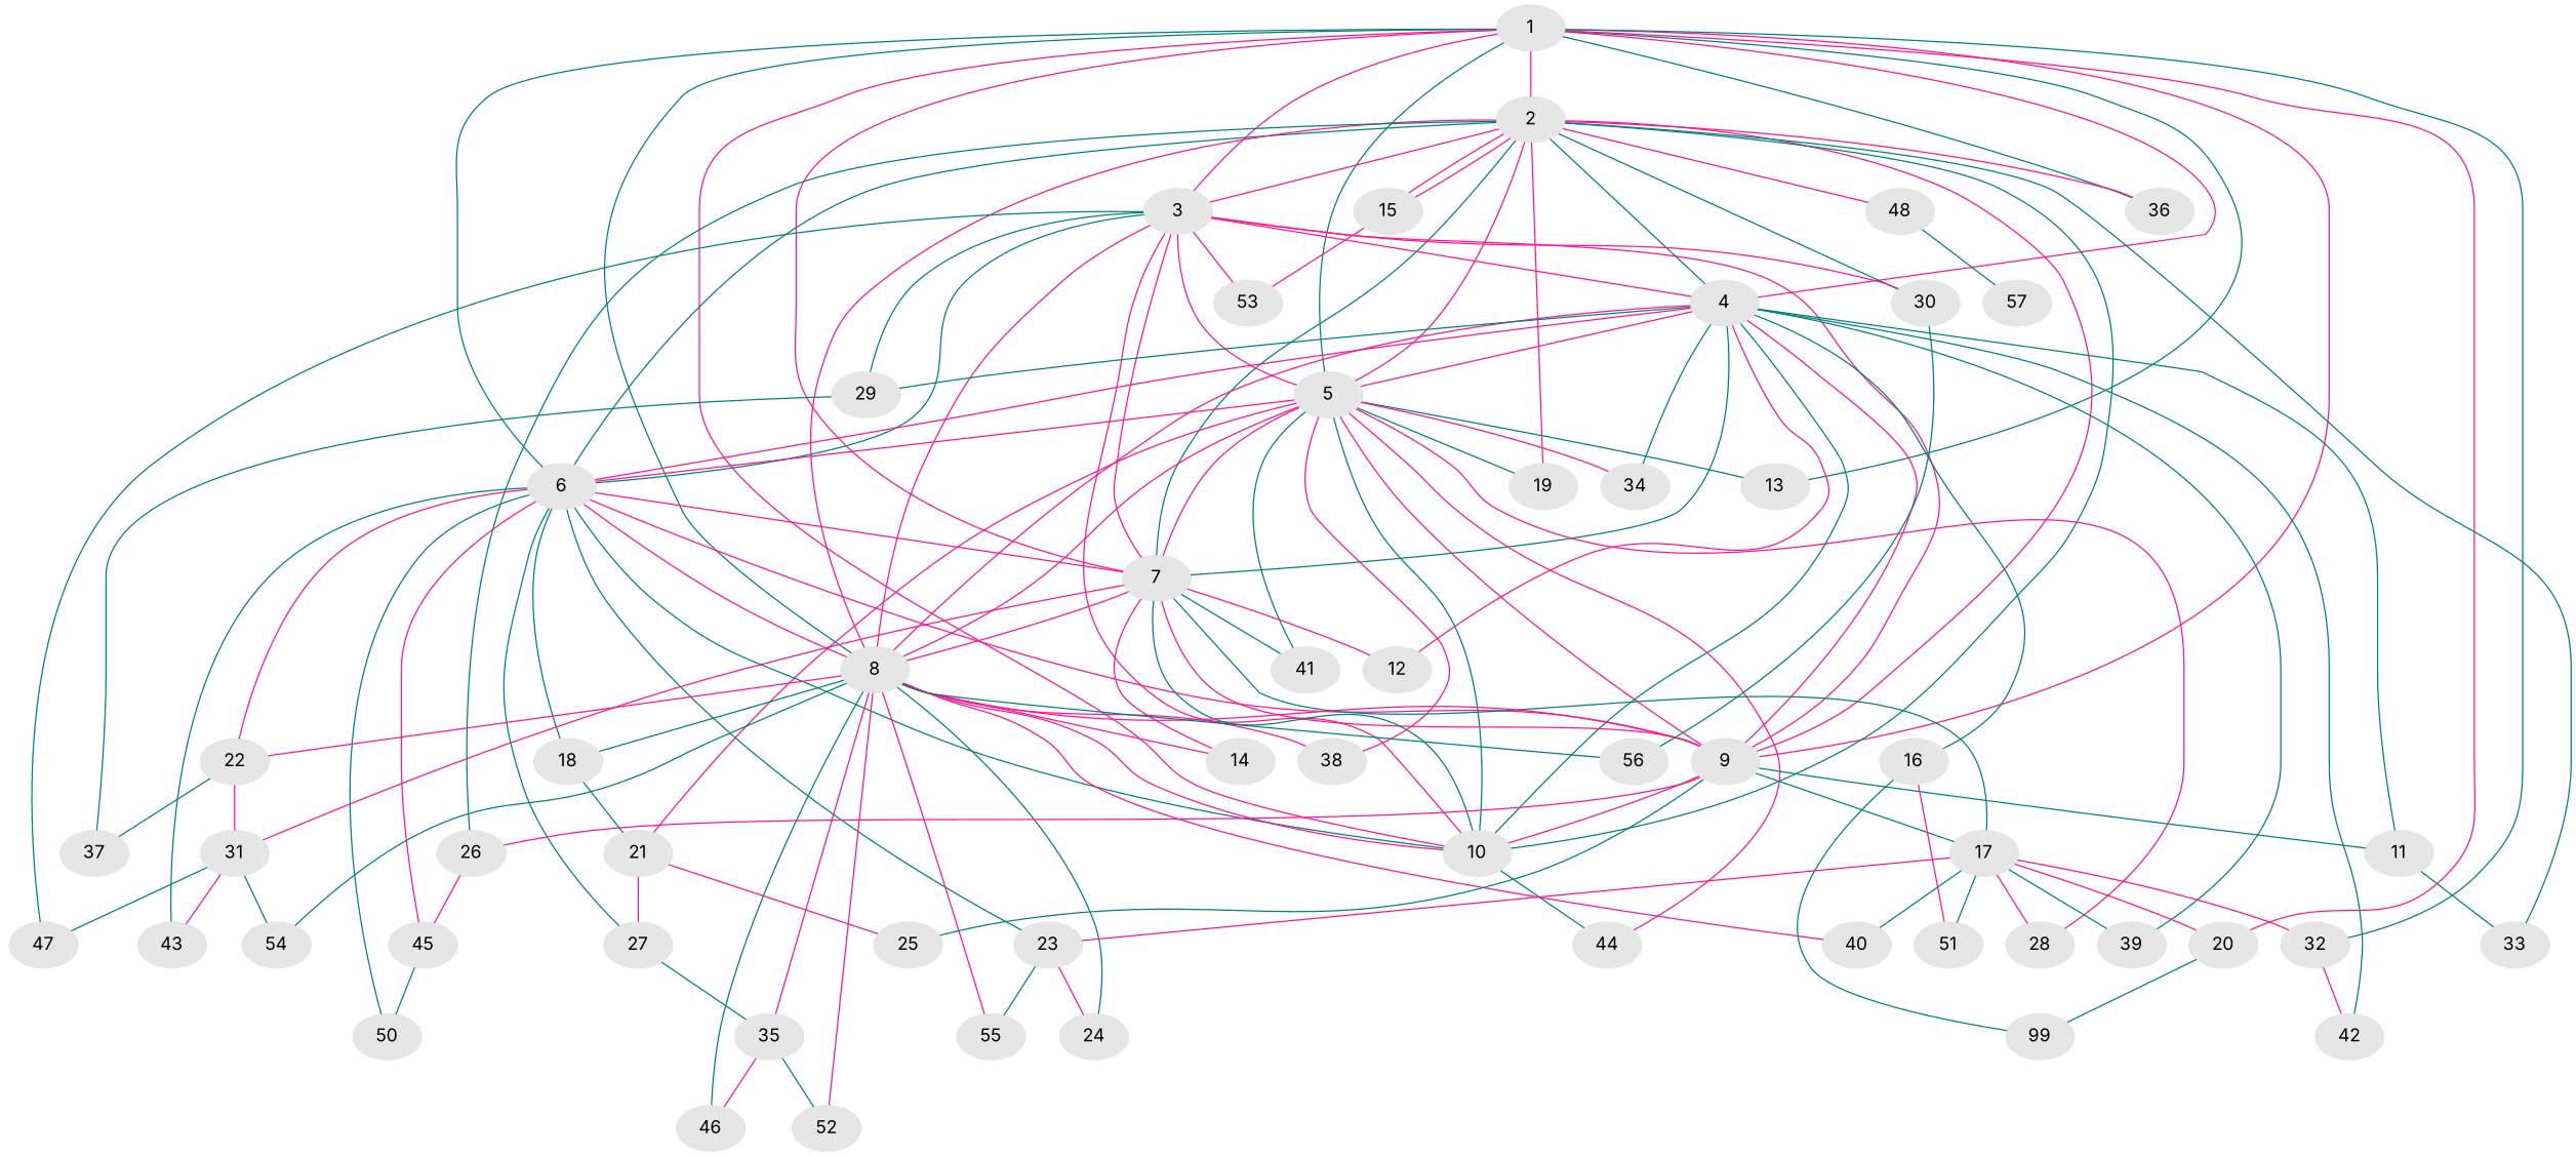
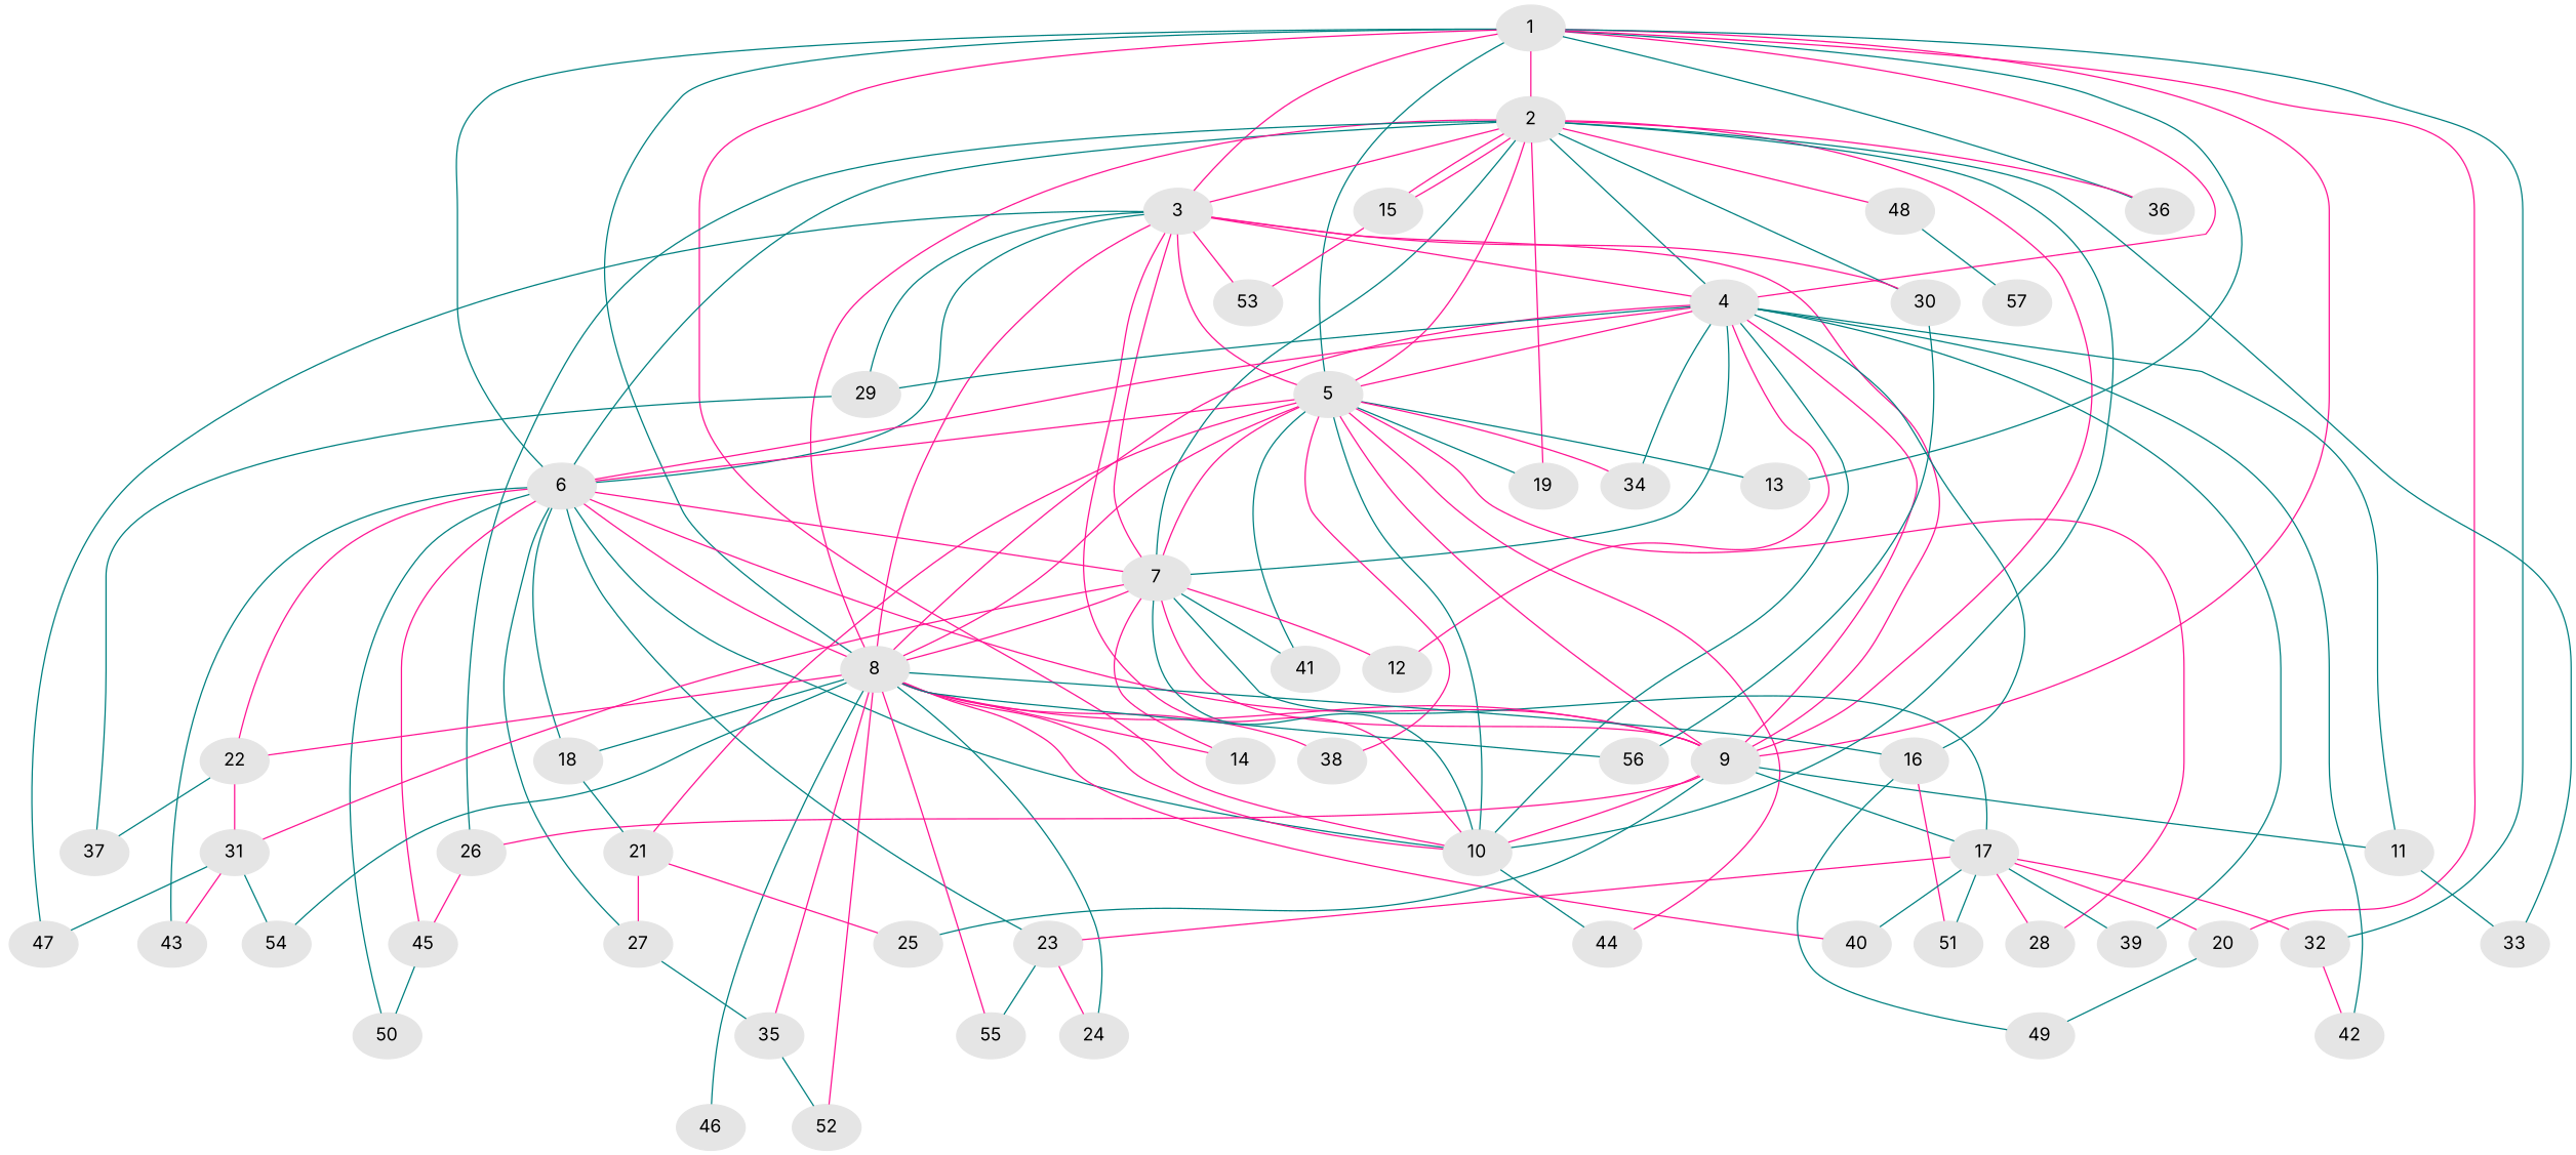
  graph {
    fontname=Inter
    node [color=gray90 fontname=Inter style=filled]
    edge [color=deeppink fontname=Inter]
    1
    2
    3
    4
    5
    6
    7
    8
    9
    10
    13
    20
    32
    36
    15
    19
    26
    30
    33
    48
    29
    47
    53
    11
    12
    16
    34
    39
    42
    21
    28
    38
    41
    44
    18
    22
    23
    27
    43
    45
    50
    14
    17
    31
    24
    35
    40
    46
    52
    54
    55
    56
    25
-   49 [label=99]
+   49
    57
    37
    51
    1 -- 2
    1 -- 3
    1 -- 4
    1 -- 5 [color=teal]
    1 -- 6 [color=teal]
-   1 -- 7
    1 -- 8 [color=teal]
    1 -- 9
    1 -- 10
    1 -- 13 [color=teal]
    1 -- 20
    1 -- 32 [color=teal]
    1 -- 36 [color=teal]
    2 -- 3
    2 -- 4 [color=teal]
    2 -- 5
    2 -- 6 [color=teal]
    2 -- 7 [color=teal]
    2 -- 8
    2 -- 9
    2 -- 10 [color=teal]
    2 -- 36
    2 -- 15
    2 -- 15
    2 -- 19
    2 -- 26 [color=teal]
    2 -- 30 [color=teal]
    2 -- 33 [color=teal]
    2 -- 48
    3 -- 4
    3 -- 5
    3 -- 6 [color=teal]
    3 -- 7
    3 -- 8
    3 -- 9
    3 -- 10
    3 -- 30
    3 -- 29 [color=teal]
    3 -- 47 [color=teal]
    3 -- 53
    4 -- 5
    4 -- 6
    4 -- 7 [color=teal]
    4 -- 8
    4 -- 9
    4 -- 10 [color=teal]
    4 -- 29 [color=teal]
    4 -- 11 [color=teal]
    4 -- 12
    4 -- 16 [color=teal]
    4 -- 34 [color=teal]
    4 -- 39 [color=teal]
    4 -- 42 [color=teal]
    5 -- 6
    5 -- 7
    5 -- 8
    5 -- 9
    5 -- 10 [color=teal]
    5 -- 13 [color=teal]
    5 -- 19 [color=teal]
    5 -- 34
    5 -- 21
    5 -- 28
    5 -- 38
    5 -- 41 [color=teal]
    5 -- 44
    6 -- 7
    6 -- 8
    6 -- 9
    6 -- 10 [color=teal]
    6 -- 18 [color=teal]
    6 -- 22
    6 -- 23 [color=teal]
    6 -- 27 [color=teal]
    6 -- 43 [color=teal]
    6 -- 45
    6 -- 50 [color=teal]
    7 -- 8
    7 -- 9
    7 -- 10 [color=teal]
    7 -- 12
    7 -- 41 [color=teal]
    7 -- 14
    7 -- 17 [color=teal]
    7 -- 31
    8 -- 9
    8 -- 10
+   8 -- 16 [color=teal]
    8 -- 38
    8 -- 18 [color=teal]
    8 -- 22
    8 -- 14
    8 -- 24 [color=teal]
    8 -- 35
    8 -- 40
    8 -- 46 [color=teal]
    8 -- 52
    8 -- 54 [color=teal]
    8 -- 55
    8 -- 56 [color=teal]
    9 -- 10
    9 -- 26
    9 -- 11 [color=teal]
    9 -- 17 [color=teal]
    9 -- 25 [color=teal]
    10 -- 44 [color=teal]
    20 -- 49 [color=teal]
    32 -- 42
    15 -- 53
    26 -- 45
    30 -- 56 [color=teal]
    48 -- 57 [color=teal]
    29 -- 37 [color=teal]
    11 -- 33 [color=teal]
    16 -- 49 [color=teal]
    16 -- 51
    21 -- 27
    21 -- 25
    18 -- 21 [color=teal]
    22 -- 31
    22 -- 37 [color=teal]
    23 -- 24
    23 -- 55 [color=teal]
    27 -- 35 [color=teal]
    45 -- 50 [color=teal]
    17 -- 20
    17 -- 32
    17 -- 39 [color=teal]
    17 -- 28
    17 -- 23
    17 -- 40 [color=teal]
    17 -- 51 [color=teal]
    31 -- 47 [color=teal]
    31 -- 43
    31 -- 54 [color=teal]
-   35 -- 46
    35 -- 52 [color=teal]
  }
